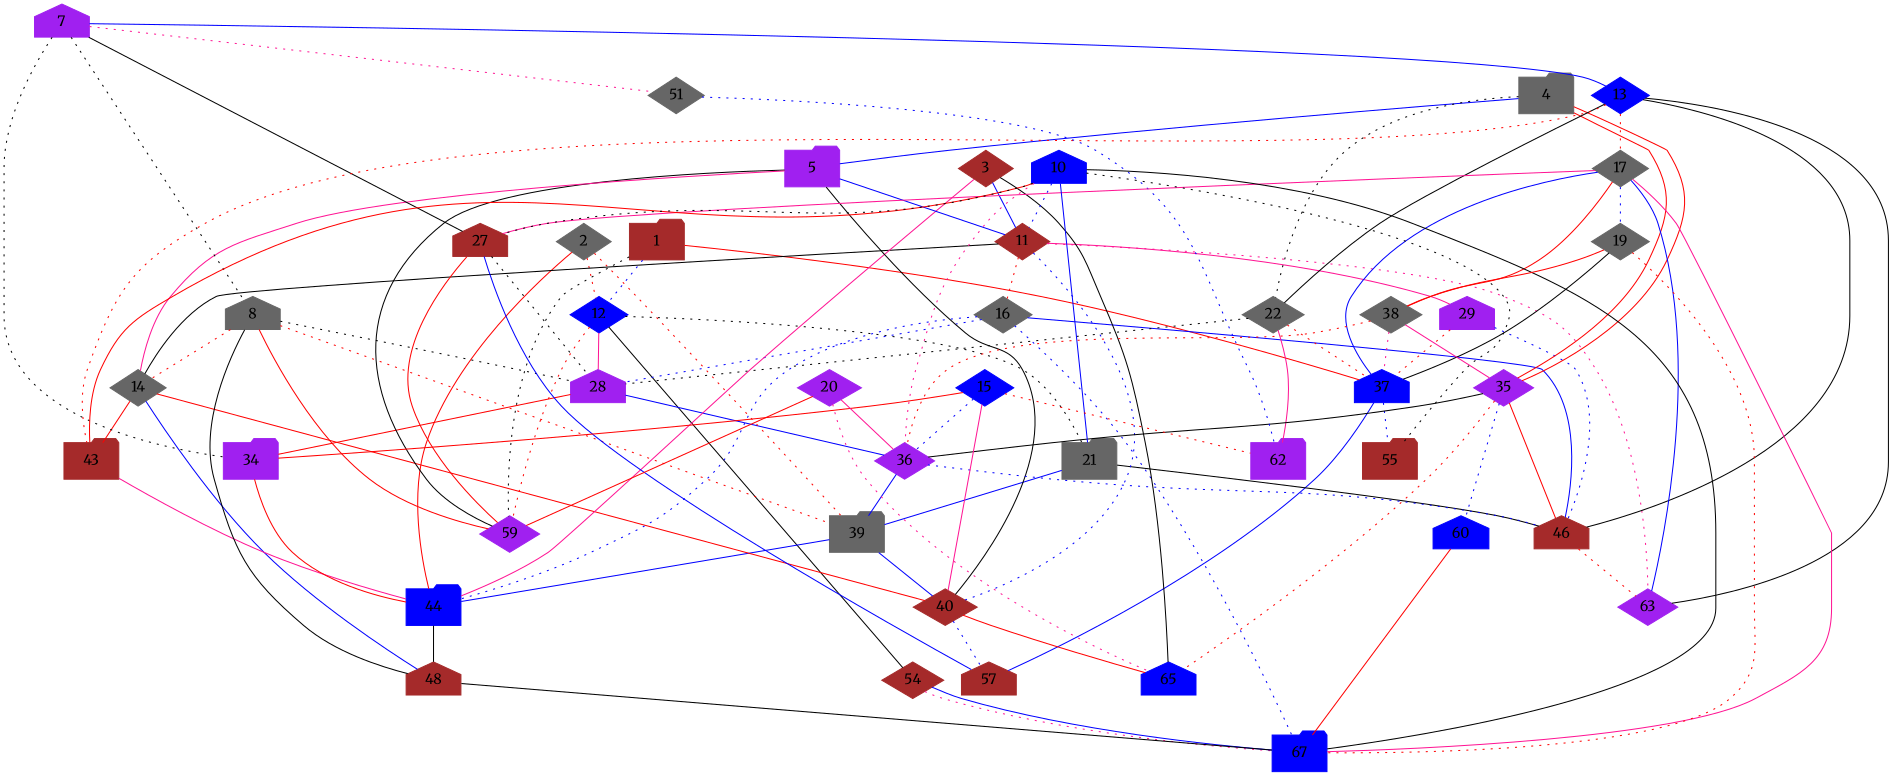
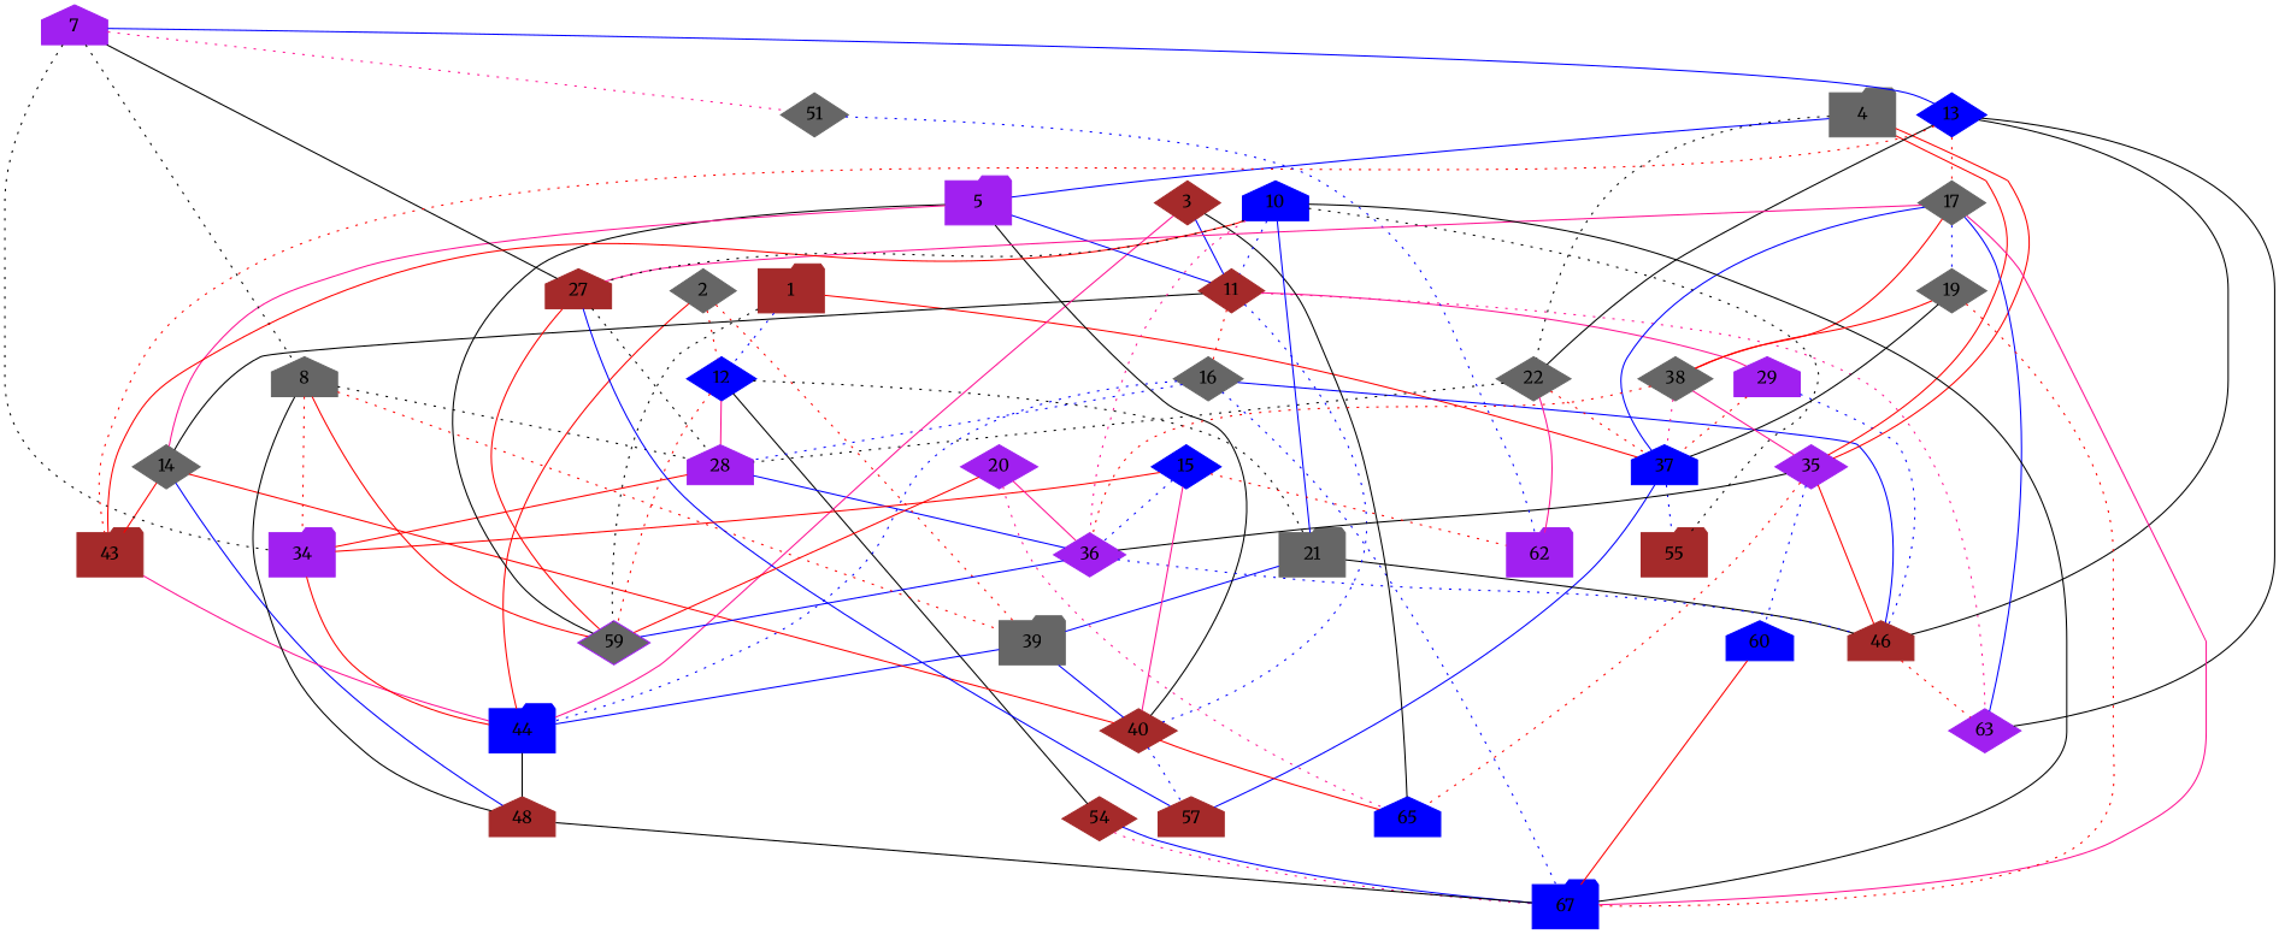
  graph {
    fontname=Merriweather
    node [color=gray40 fontname=Merriweather shape=diamond style=filled]
    edge [color=red fontname=Merriweather style=solid]
    1 [color=brown shape=folder super="+6"]
    12 [color=blue super="+25"]
    37 [color=blue shape=house super="+58"]
-   59 [color=purple super="+64"]
+   59 [color=purple super="+64" fillcolor=gray40]
    28 [color=purple shape=house super="+70"]
    21 [shape=folder super="+31"]
    54 [color=brown]
    55 [color=brown shape=folder]
    57 [color=brown shape=house]
    2
    39 [shape=folder super="+68"]
    44 [color=blue shape=folder super="+50"]
    40 [color=brown super="+41"]
    48 [color=brown shape=house super="+61"]
    11 [color=brown super="+45"]
    14 [super="+18"]
    16 [super="+66"]
    29 [color=purple shape=house]
    63 [color=purple]
    3 [color=brown]
    65 [color=blue shape=house]
    4 [shape=folder super="+32"]
    5 [color=purple shape=folder super="+42"]
    22 [super="+24"]
    35 [color=purple super="+53"]
    62 [color=purple shape=folder]
    36 [color=purple super="+52"]
    46 [color=brown shape=house super="+69"]
    60 [color=blue shape=house]
    43 [color=brown shape=folder]
    7 [color=purple shape=house super="+9"]
    8 [shape=house super="+49"]
    13 [color=blue super="+47"]
    27 [color=brown shape=house super="+38"]
    34 [color=purple shape=folder super="+72"]
    51
    17 [super="+56"]
    67 [color=blue shape=folder super="+71"]
    10 [color=blue shape=house super="+23"]
    19 [super="+26"]
    n41 [label=38]
    15 [color=blue]
    20 [color=purple super="+30"]
    1 -- 12 [color=blue style=dotted]
    1 -- 37
    1 -- 59 [color=black style=dotted]
    12 -- 59 [style=dotted weight=2]
    12 -- 28 [color=deeppink]
    12 -- 21 [color=black style=dotted]
    12 -- 54 [color=black]
    37 -- 55 [color=blue style=dotted]
    37 -- 57 [color=blue]
    28 -- 36 [color=blue]
    28 -- 34
    21 -- 39 [color=blue]
    21 -- 46 [color=black]
    54 -- 67 [color=deeppink style=dotted]
    54 -- 67 [color=blue]
    2 -- 12 [style=dotted]
    2 -- 39 [style=dotted]
    2 -- 44
    39 -- 44 [color=blue]
    39 -- 40 [color=blue]
    44 -- 48 [color=black]
    40 -- 57 [color=blue style=dotted]
    40 -- 65
    48 -- 67 [color=black weight=2]
    11 -- 40 [color=blue style=dotted]
    11 -- 14 [color=black]
    11 -- 16 [style=dotted]
    11 -- 29 [color=deeppink]
    11 -- 63 [color=deeppink style=dotted]
    14 -- 40
    14 -- 48 [color=blue]
    14 -- 43
    16 -- 28 [color=blue style=dotted]
    16 -- 44 [color=blue style=dotted]
    16 -- 46 [color=blue]
    16 -- 67 [color=blue style=dotted]
    29 -- 37 [style=dotted]
    29 -- 46 [color=blue style=dotted]
    3 -- 44 [color=deeppink]
    3 -- 11 [color=blue]
    3 -- 65 [color=black]
    4 -- 5 [color=blue]
    4 -- 22 [color=black style=dotted]
    4 -- 35 [weight=2]
    4 -- 35
    5 -- 59 [color=black]
    5 -- 40 [color=black]
    5 -- 11 [color=blue]
    5 -- 14 [color=deeppink]
    22 -- 37 [style=dotted]
    22 -- 28 [color=black style=dotted]
    22 -- 62 [color=deeppink]
    35 -- 65 [style=dotted]
    35 -- 36 [color=black]
    35 -- 46
    35 -- 60 [color=blue style=dotted]
-   36 -- 39 [color=blue]
+   36 -- 59 [color=blue]
    36 -- 46 [color=blue style=dotted]
    46 -- 63 [style=dotted]
    60 -- 67
    43 -- 44 [color=deeppink]
    7 -- 8 [color=black style=dotted]
    7 -- 13 [color=blue]
    7 -- 27 [color=black]
    7 -- 34 [color=black style=dotted weight=2]
    7 -- 51 [color=deeppink style=dotted]
    8 -- 59
    8 -- 28 [color=black style=dotted]
    8 -- 39 [style=dotted]
    8 -- 48 [color=black]
-   8 -- 14 [style=dotted]
+   8 -- 34 [style=dotted]
    13 -- 63 [color=black]
    13 -- 22 [color=black]
    13 -- 46 [color=black]
    13 -- 43 [style=dotted]
    13 -- 17 [style=dotted]
    27 -- 59
    27 -- 28 [color=black style=dotted]
    27 -- 57 [color=blue]
    34 -- 44
    51 -- 62 [color=blue style=dotted]
    17 -- 37 [color=blue]
    17 -- 63 [color=blue]
    17 -- 27 [color=deeppink]
    17 -- 67 [color=deeppink]
    17 -- 19 [color=blue style=dotted weight=2]
    17 -- n41
    10 -- 21 [color=blue]
    10 -- 55 [color=black style=dotted]
    10 -- 11 [color=blue style=dotted]
    10 -- 36 [color=deeppink style=dotted]
    10 -- 43
    10 -- 27 [color=black style=dotted]
    10 -- 67 [color=black]
    19 -- 37 [color=black]
    19 -- 67 [style=dotted]
    19 -- n41
    n41 -- 37 [color=deeppink style=dotted]
    n41 -- 35 [color=deeppink]
    n41 -- 36 [style=dotted]
    15 -- 40 [color=deeppink]
    15 -- 62 [style=dotted]
    15 -- 36 [color=blue style=dotted]
    15 -- 34
    20 -- 59
    20 -- 65 [color=deeppink style=dotted]
    20 -- 36 [color=deeppink]
  }
